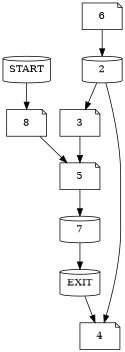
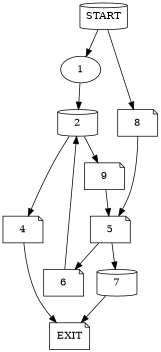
  digraph {
    node [shape=note]
    n1 [label=START shape=cylinder]
+   1 [shape=ellipse]
    8
    2 [shape=cylinder]
    5
-   n6 [label=EXIT shape=cylinder]
-   3
+   n6 [label=EXIT]
+   3 [label=9]
    4
    6
    7 [shape=cylinder]
+   n1 -> 1
    n1 -> 8
+   1 -> 2
    8 -> 5
    2 -> 3
    2 -> 4
+   5 -> 6
    5 -> 7
    3 -> 5
-   n6 -> 4
+   4 -> n6
    6 -> 2
    7 -> n6
  }
